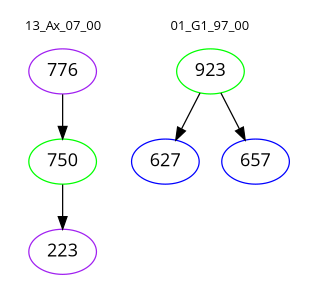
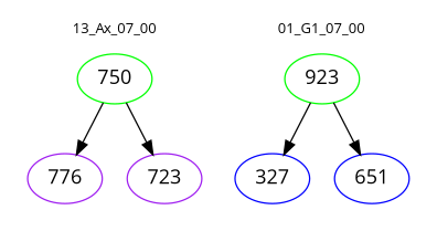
  digraph {
    fontname="Open Sans"
    node [color=green fontname="Open Sans"]
    edge [color=black fontname="Open Sans"]
    n1 [label=750]
    n2 [color=purple label=776]
-   n3 [color=purple label=223]
+   n3 [color=purple label=723]
    n4 [label=923]
-   n5 [color=blue label=627]
-   n6 [color=blue label=657]
+   n5 [color=blue label=327]
+   n6 [color=blue label=651]
    subgraph cluster_1 {
      color=white
      fontsize=10
      label="13_Ax_07_00"
      n1
      n2
      n3
    }
    subgraph cluster_2 {
      color=white
      fontsize=10
-     label="01_G1_97_00"
+     label="01_G1_07_00"
      n4
      n5
      n6
    }
-   n2 -> n1
+   n1 -> n2
    n1 -> n3
    n4 -> n5
    n4 -> n6
  }
